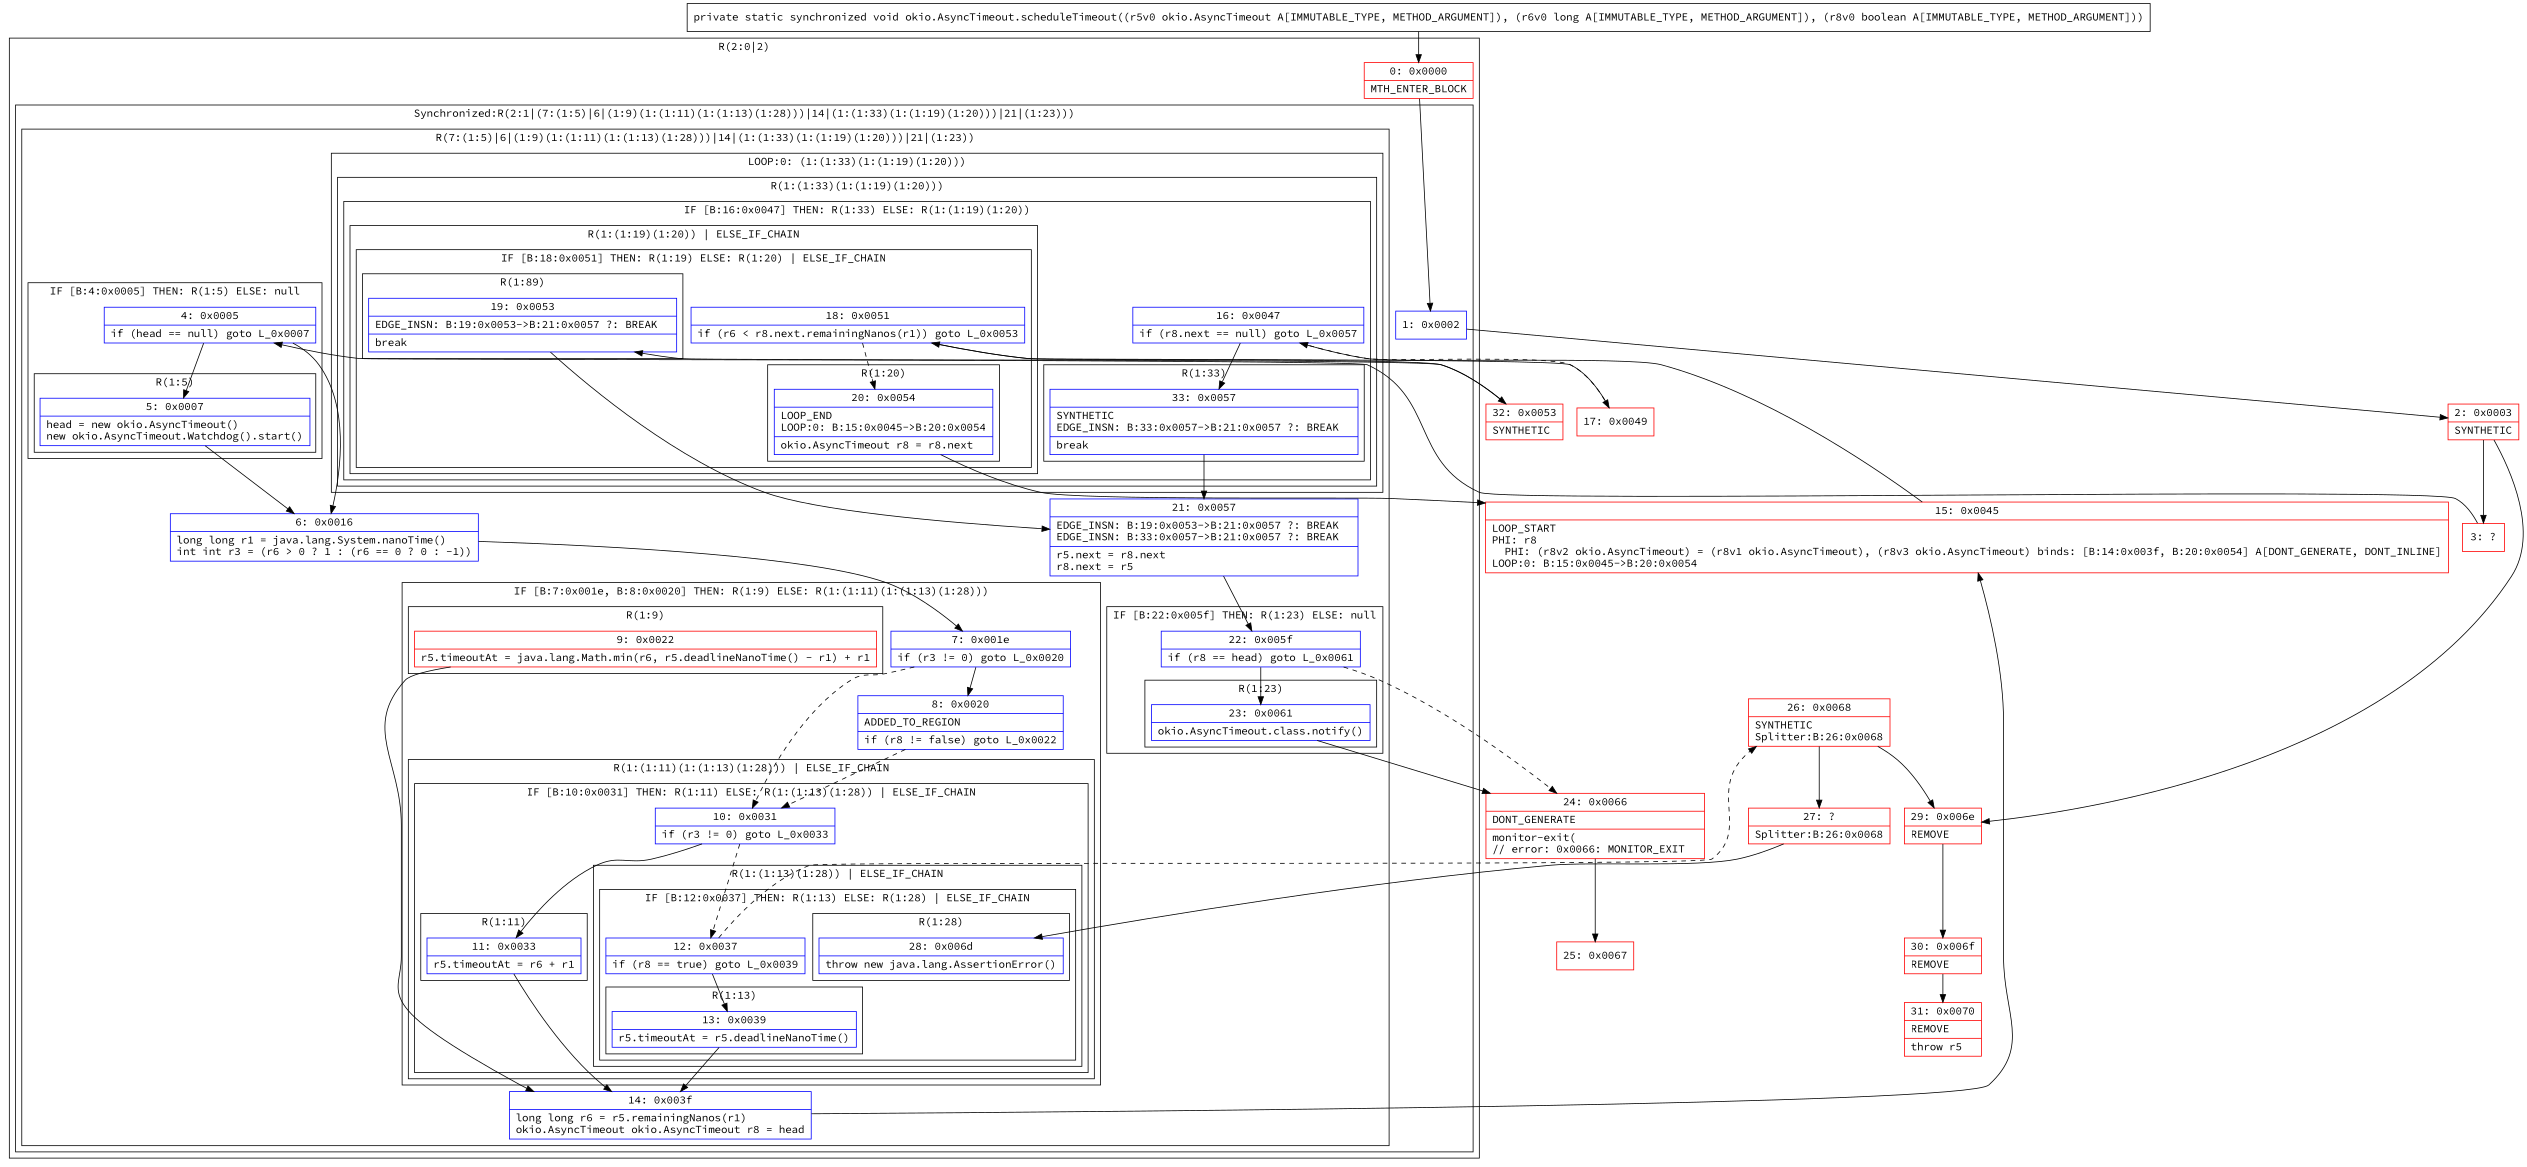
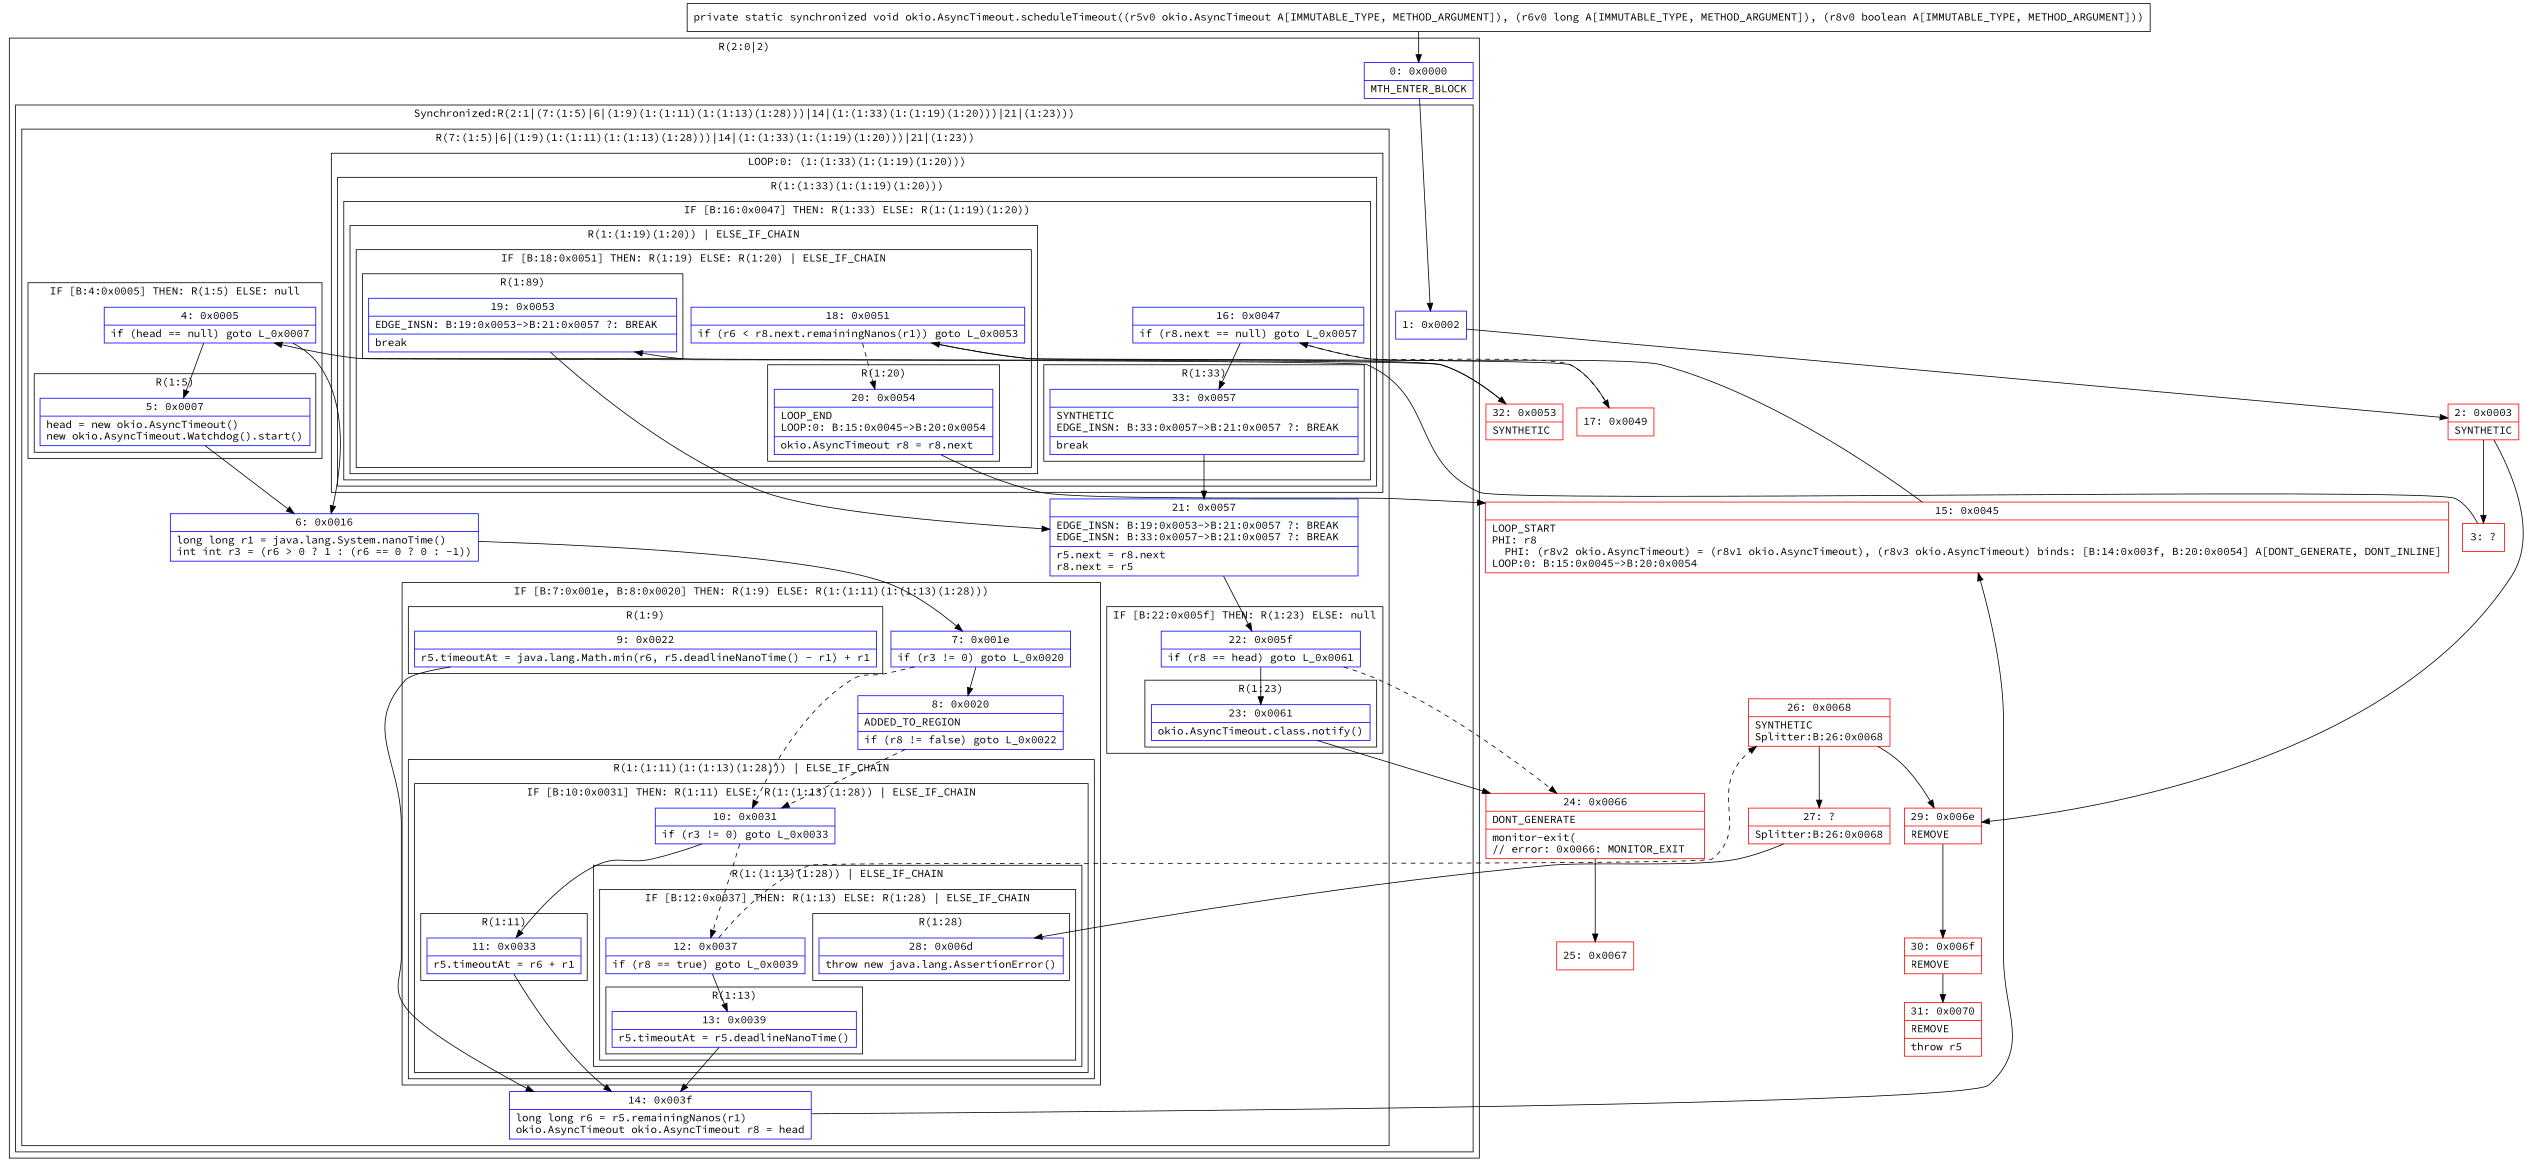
  digraph {
    fontname="Source Code Pro"
    node [color=blue fontname="Source Code Pro" shape=record]
    edge [fontname="Source Code Pro"]
    n1 [label="{5\:\ 0x0007|head = new okio.AsyncTimeout()\lnew okio.AsyncTimeout.Watchdog().start()\l}"]
    n2 [label="{4\:\ 0x0005|if (head == null) goto L_0x0007\l}"]
-   n3 [color=red label="{9\:\ 0x0022|r5.timeoutAt = java.lang.Math.min(r6, r5.deadlineNanoTime() \- r1) + r1\l}"]
+   n3 [label="{9\:\ 0x0022|r5.timeoutAt = java.lang.Math.min(r6, r5.deadlineNanoTime() \- r1) + r1\l}"]
    n4 [label="{11\:\ 0x0033|r5.timeoutAt = r6 + r1\l}"]
    n5 [label="{13\:\ 0x0039|r5.timeoutAt = r5.deadlineNanoTime()\l}"]
    n6 [label="{28\:\ 0x006d|throw new java.lang.AssertionError()\l}"]
    n7 [label="{12\:\ 0x0037|if (r8 == true) goto L_0x0039\l}"]
    n8 [label="{10\:\ 0x0031|if (r3 != 0) goto L_0x0033\l}"]
    n9 [label="{7\:\ 0x001e|if (r3 != 0) goto L_0x0020\l}"]
    n10 [label="{8\:\ 0x0020|ADDED_TO_REGION\l|if (r8 != false) goto L_0x0022\l}"]
    n11 [label="{33\:\ 0x0057|SYNTHETIC\lEDGE_INSN: B:33:0x0057\-\>B:21:0x0057 ?: BREAK  \l|break\l}"]
    n12 [label="{19\:\ 0x0053|EDGE_INSN: B:19:0x0053\-\>B:21:0x0057 ?: BREAK  \l|break\l}"]
    n13 [label="{20\:\ 0x0054|LOOP_END\lLOOP:0: B:15:0x0045\-\>B:20:0x0054\l|okio.AsyncTimeout r8 = r8.next\l}"]
    n14 [label="{18\:\ 0x0051|if (r6 \< r8.next.remainingNanos(r1)) goto L_0x0053\l}"]
    n15 [label="{16\:\ 0x0047|if (r8.next == null) goto L_0x0057\l}"]
    n16 [label="{23\:\ 0x0061|okio.AsyncTimeout.class.notify()\l}"]
    n17 [label="{22\:\ 0x005f|if (r8 == head) goto L_0x0061\l}"]
    n18 [label="{6\:\ 0x0016|long long r1 = java.lang.System.nanoTime()\lint int r3 = (r6 \> 0 ? 1 : (r6 == 0 ? 0 : \-1))\l}"]
    n19 [label="{14\:\ 0x003f|long long r6 = r5.remainingNanos(r1)\lokio.AsyncTimeout okio.AsyncTimeout r8 = head\l}"]
    n20 [label="{21\:\ 0x0057|EDGE_INSN: B:19:0x0053\-\>B:21:0x0057 ?: BREAK  \lEDGE_INSN: B:33:0x0057\-\>B:21:0x0057 ?: BREAK  \l|r5.next = r8.next\lr8.next = r5\l}"]
    n21 [label="{1\:\ 0x0002}"]
-   n22 [color=red label="{0\:\ 0x0000|MTH_ENTER_BLOCK\l}"]
+   n22 [label="{0\:\ 0x0000|MTH_ENTER_BLOCK\l}"]
    n23 [color=red label="{26\:\ 0x0068|SYNTHETIC\lSplitter:B:26:0x0068\l}"]
    n24 [color=red label="{15\:\ 0x0045|LOOP_START\lPHI: r8 \l  PHI: (r8v2 okio.AsyncTimeout) = (r8v1 okio.AsyncTimeout), (r8v3 okio.AsyncTimeout) binds: [B:14:0x003f, B:20:0x0054] A[DONT_GENERATE, DONT_INLINE]\lLOOP:0: B:15:0x0045\-\>B:20:0x0054\l}"]
    n25 [color=red label="{32\:\ 0x0053|SYNTHETIC\l}"]
    n26 [color=red label="{17\:\ 0x0049}"]
    n27 [color=red label="{24\:\ 0x0066|DONT_GENERATE\l|monitor\-exit(\l\/\/ error: 0x0066: MONITOR_EXIT  \l}"]
    n28 [color=red label="{2\:\ 0x0003|SYNTHETIC\l}"]
    n29 [color=red label="{3\:\ ?}"]
    n30 [color=red label="{29\:\ 0x006e|REMOVE\l}"]
    n31 [color=red label="{27\:\ ?|Splitter:B:26:0x0068\l}"]
    n32 [color=red label="{25\:\ 0x0067}"]
    n33 [color=red label="{30\:\ 0x006f|REMOVE\l}"]
    n34 [color=red label="{31\:\ 0x0070|REMOVE\l|throw r5\l}"]
    n35 [label="{private static synchronized void okio.AsyncTimeout.scheduleTimeout((r5v0 okio.AsyncTimeout A[IMMUTABLE_TYPE, METHOD_ARGUMENT]), (r6v0 long A[IMMUTABLE_TYPE, METHOD_ARGUMENT]), (r8v0 boolean A[IMMUTABLE_TYPE, METHOD_ARGUMENT])) }" color=""]
    subgraph cluster_1 {
      label="R(2:0|2)"
      n22
      subgraph cluster_2 {
        label="Synchronized:R(2:1|(7:(1:5)|6|(1:9)(1:(1:11)(1:(1:13)(1:28)))|14|(1:(1:33)(1:(1:19)(1:20)))|21|(1:23)))"
        n21
        subgraph cluster_3 {
          label="R(7:(1:5)|6|(1:9)(1:(1:11)(1:(1:13)(1:28)))|14|(1:(1:33)(1:(1:19)(1:20)))|21|(1:23))"
          n18
          n19
          n20
          subgraph cluster_4 {
            label="IF [B:4:0x0005] THEN: R(1:5) ELSE: null"
            n2
            subgraph cluster_5 {
              label="R(1:5)"
              n1
            }
          }
          subgraph cluster_6 {
            label="IF [B:7:0x001e, B:8:0x0020] THEN: R(1:9) ELSE: R(1:(1:11)(1:(1:13)(1:28)))"
            n9
            n10
            subgraph cluster_7 {
              label="R(1:9)"
              n3
            }
            subgraph cluster_8 {
              label="R(1:(1:11)(1:(1:13)(1:28))) | ELSE_IF_CHAIN\l"
              subgraph cluster_9 {
                label="IF [B:10:0x0031] THEN: R(1:11) ELSE: R(1:(1:13)(1:28)) | ELSE_IF_CHAIN\l"
                n8
                subgraph cluster_10 {
                  label="R(1:11)"
                  n4
                }
                subgraph cluster_11 {
                  label="R(1:(1:13)(1:28)) | ELSE_IF_CHAIN\l"
                  subgraph cluster_12 {
                    label="IF [B:12:0x0037] THEN: R(1:13) ELSE: R(1:28) | ELSE_IF_CHAIN\l"
                    n7
                    subgraph cluster_13 {
                      label="R(1:13)"
                      n5
                    }
                    subgraph cluster_14 {
                      label="R(1:28)"
                      n6
                    }
                  }
                }
              }
            }
          }
          subgraph cluster_15 {
            label="LOOP:0: (1:(1:33)(1:(1:19)(1:20)))"
            subgraph cluster_16 {
              label="R(1:(1:33)(1:(1:19)(1:20)))"
              subgraph cluster_17 {
                label="IF [B:16:0x0047] THEN: R(1:33) ELSE: R(1:(1:19)(1:20))"
                n15
                subgraph cluster_18 {
                  label="R(1:33)"
                  n11
                }
                subgraph cluster_19 {
                  label="R(1:(1:19)(1:20)) | ELSE_IF_CHAIN\l"
                  subgraph cluster_20 {
                    label="IF [B:18:0x0051] THEN: R(1:19) ELSE: R(1:20) | ELSE_IF_CHAIN\l"
                    n14
                    subgraph cluster_21 {
                      label="R(1:89)"
                      n12
                    }
                    subgraph cluster_22 {
                      label="R(1:20)"
                      n13
                    }
                  }
                }
              }
            }
          }
          subgraph cluster_23 {
            label="IF [B:22:0x005f] THEN: R(1:23) ELSE: null"
            n17
            subgraph cluster_24 {
              label="R(1:23)"
              n16
            }
          }
        }
      }
    }
    n1 -> n18
    n2 -> n1
    n2 -> n18 [style=solid]
    n3 -> n19
    n4 -> n19
    n5 -> n19
    n7 -> n5
    n7 -> n23 [style=dashed]
    n8 -> n4
    n8 -> n7 [style=dashed]
    n9 -> n8 [style=dashed]
    n9 -> n10
    n10 -> n8 [style=dashed]
    n11 -> n20
    n12 -> n20
    n13 -> n24
    n14 -> n13 [style=dashed]
    n14 -> n25
    n15 -> n11
    n15 -> n26 [style=dashed]
    n16 -> n27
    n17 -> n16
    n17 -> n27 [style=dashed]
    n18 -> n9
    n19 -> n24
    n20 -> n17
    n21 -> n28
    n22 -> n21
    n23 -> n30
    n23 -> n31
    n24 -> n15
    n25 -> n12
    n26 -> n14
    n27 -> n32
    n28 -> n29
    n28 -> n30
    n29 -> n2
    n30 -> n33
    n31 -> n6
    n33 -> n34
    n35 -> n22
  }
